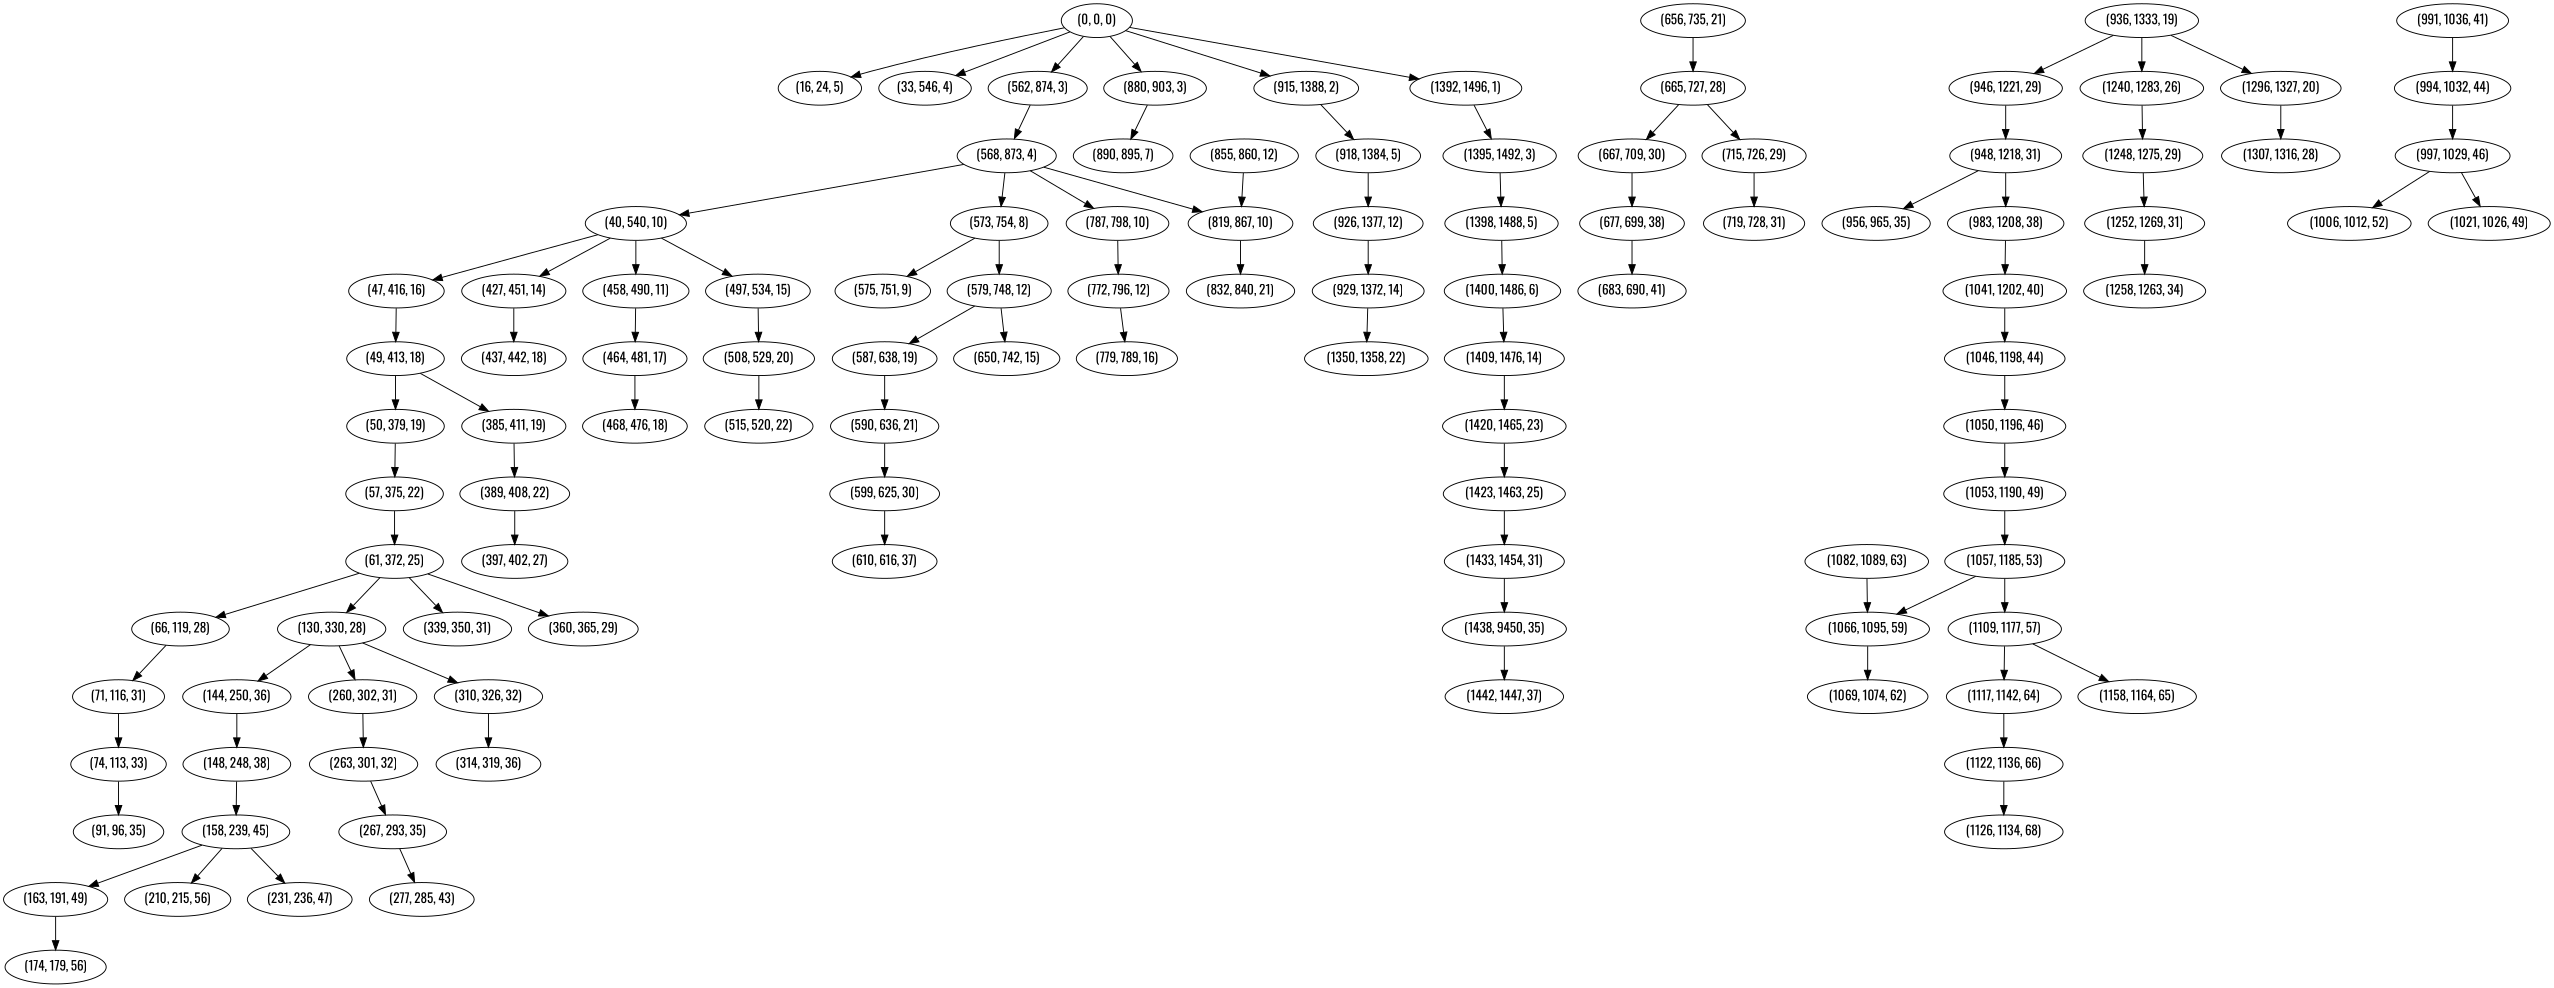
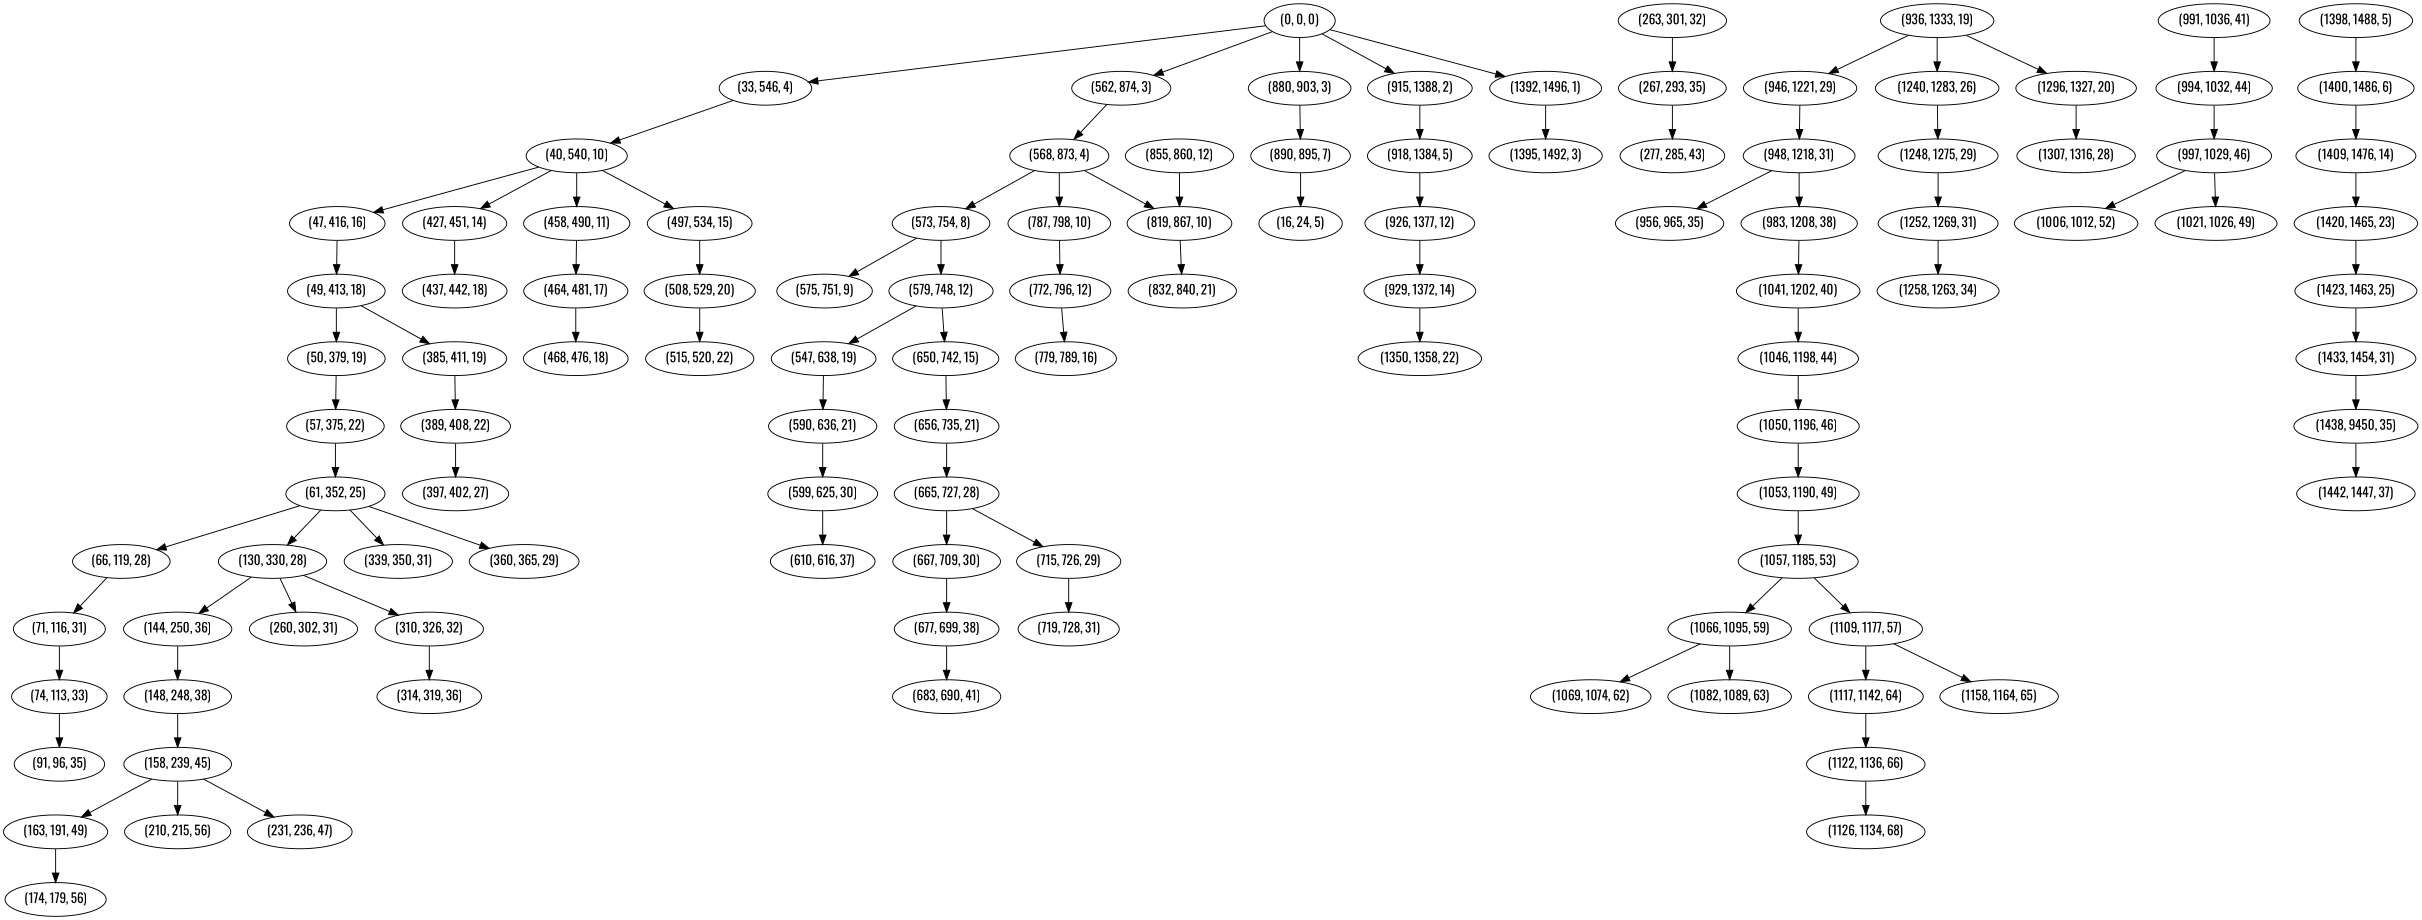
  digraph {
    fontname=Oswald
    node [fontname=Oswald]
    edge [fontname=Oswald]
    "(0, 0, 0)"
    "(16, 24, 5)"
    "(33, 546, 4)"
    "(562, 874, 3)"
    "(880, 903, 3)"
    "(915, 1388, 2)"
    "(1392, 1496, 1)"
    "(40, 540, 10)"
    "(568, 873, 4)"
    "(890, 895, 7)"
    "(918, 1384, 5)"
    "(1395, 1492, 3)"
    "(47, 416, 16)"
    "(427, 451, 14)"
    "(458, 490, 11)"
    "(497, 534, 15)"
    "(49, 413, 18)"
    "(437, 442, 18)"
    "(464, 481, 17)"
    "(508, 529, 20)"
    "(50, 379, 19)"
    "(385, 411, 19)"
    "(57, 375, 22)"
    "(389, 408, 22)"
-   "(61, 372, 25)"
+   "(61, 372, 25)" [label="(61, 352, 25)"]
    "(66, 119, 28)"
    "(130, 330, 28)"
    "(339, 350, 31)"
    "(360, 365, 29)"
    "(71, 116, 31)"
    "(144, 250, 36)"
    "(260, 302, 31)"
    "(310, 326, 32)"
    "(74, 113, 33)"
    "(91, 96, 35)"
    "(148, 248, 38)"
    "(263, 301, 32)"
    "(314, 319, 36)"
    "(158, 239, 45)"
    "(163, 191, 49)"
    "(210, 215, 56)"
    "(231, 236, 47)"
    "(174, 179, 56)"
    "(267, 293, 35)"
    "(277, 285, 43)"
    "(397, 402, 27)"
    "(468, 476, 18)"
    "(515, 520, 22)"
    "(573, 754, 8)"
    n50 [label="(787, 798, 10)"]
    "(819, 867, 10)"
    "(575, 751, 9)"
    "(579, 748, 12)"
    "(772, 796, 12)"
    "(832, 840, 21)"
-   "(587, 638, 19)"
+   "(587, 638, 19)" [label="(547, 638, 19)"]
    "(650, 742, 15)"
    "(590, 636, 21)"
    "(656, 735, 21)"
    "(599, 625, 30)"
    "(610, 616, 37)"
    "(665, 727, 28)"
    "(667, 709, 30)"
    "(715, 726, 29)"
    "(677, 699, 38)"
    n66 [label="(719, 728, 31)"]
    "(683, 690, 41)"
    "(779, 789, 16)"
    "(855, 860, 12)"
    "(926, 1377, 12)"
    "(929, 1372, 14)"
    "(1350, 1358, 22)"
    "(936, 1333, 19)"
    "(946, 1221, 29)"
    "(1240, 1283, 26)"
    "(1296, 1327, 20)"
    "(948, 1218, 31)"
    "(1248, 1275, 29)"
    "(1307, 1316, 28)"
    "(956, 965, 35)"
    "(983, 1208, 38)"
    "(1041, 1202, 40)"
    "(991, 1036, 41)"
    "(994, 1032, 44)"
    "(1046, 1198, 44)"
    "(997, 1029, 46)"
    "(1006, 1012, 52)"
    "(1021, 1026, 49)"
    "(1050, 1196, 46)"
    "(1053, 1190, 49)"
    "(1057, 1185, 53)"
    "(1066, 1095, 59)"
    "(1109, 1177, 57)"
    "(1069, 1074, 62)"
    "(1082, 1089, 63)"
    "(1117, 1142, 64)"
    "(1158, 1164, 65)"
    "(1122, 1136, 66)"
    "(1126, 1134, 68)"
    "(1252, 1269, 31)"
    "(1258, 1263, 34)"
    "(1398, 1488, 5)"
    "(1400, 1486, 6)"
    "(1409, 1476, 14)"
    "(1420, 1465, 23)"
    "(1423, 1463, 25)"
    "(1433, 1454, 31)"
    n108 [label="(1438, 9450, 35)"]
    "(1442, 1447, 37)"
-   "(0, 0, 0)" -> "(16, 24, 5)"
+   "(890, 895, 7)" -> "(16, 24, 5)"
    "(0, 0, 0)" -> "(33, 546, 4)"
    "(0, 0, 0)" -> "(562, 874, 3)"
    "(0, 0, 0)" -> "(880, 903, 3)"
    "(0, 0, 0)" -> "(915, 1388, 2)"
    "(0, 0, 0)" -> "(1392, 1496, 1)"
-   "(568, 873, 4)" -> "(40, 540, 10)"
+   "(33, 546, 4)" -> "(40, 540, 10)"
    "(562, 874, 3)" -> "(568, 873, 4)"
    "(880, 903, 3)" -> "(890, 895, 7)"
    "(915, 1388, 2)" -> "(918, 1384, 5)"
    "(1392, 1496, 1)" -> "(1395, 1492, 3)"
    "(40, 540, 10)" -> "(47, 416, 16)"
    "(40, 540, 10)" -> "(427, 451, 14)"
    "(40, 540, 10)" -> "(458, 490, 11)"
    "(40, 540, 10)" -> "(497, 534, 15)"
    "(568, 873, 4)" -> "(573, 754, 8)"
    "(568, 873, 4)" -> n50
    "(568, 873, 4)" -> "(819, 867, 10)"
    "(918, 1384, 5)" -> "(926, 1377, 12)"
-   "(1395, 1492, 3)" -> "(1398, 1488, 5)"
    "(47, 416, 16)" -> "(49, 413, 18)"
    "(427, 451, 14)" -> "(437, 442, 18)"
    "(458, 490, 11)" -> "(464, 481, 17)"
    "(497, 534, 15)" -> "(508, 529, 20)"
    "(49, 413, 18)" -> "(50, 379, 19)"
    "(49, 413, 18)" -> "(385, 411, 19)"
    "(464, 481, 17)" -> "(468, 476, 18)"
    "(508, 529, 20)" -> "(515, 520, 22)"
    "(50, 379, 19)" -> "(57, 375, 22)"
    "(385, 411, 19)" -> "(389, 408, 22)"
    "(57, 375, 22)" -> "(61, 372, 25)"
    "(389, 408, 22)" -> "(397, 402, 27)"
    "(61, 372, 25)" -> "(66, 119, 28)"
    "(61, 372, 25)" -> "(130, 330, 28)"
    "(61, 372, 25)" -> "(339, 350, 31)"
    "(61, 372, 25)" -> "(360, 365, 29)"
    "(66, 119, 28)" -> "(71, 116, 31)"
    "(130, 330, 28)" -> "(144, 250, 36)"
    "(130, 330, 28)" -> "(260, 302, 31)"
    "(130, 330, 28)" -> "(310, 326, 32)"
    "(71, 116, 31)" -> "(74, 113, 33)"
    "(144, 250, 36)" -> "(148, 248, 38)"
-   "(260, 302, 31)" -> "(263, 301, 32)"
    "(310, 326, 32)" -> "(314, 319, 36)"
    "(74, 113, 33)" -> "(91, 96, 35)"
    "(148, 248, 38)" -> "(158, 239, 45)"
    "(263, 301, 32)" -> "(267, 293, 35)"
    "(158, 239, 45)" -> "(163, 191, 49)"
    "(158, 239, 45)" -> "(210, 215, 56)"
    "(158, 239, 45)" -> "(231, 236, 47)"
    "(163, 191, 49)" -> "(174, 179, 56)"
    "(267, 293, 35)" -> "(277, 285, 43)"
    "(573, 754, 8)" -> "(575, 751, 9)"
    "(573, 754, 8)" -> "(579, 748, 12)"
    n50 -> "(772, 796, 12)"
    "(819, 867, 10)" -> "(832, 840, 21)"
    "(579, 748, 12)" -> "(587, 638, 19)"
    "(579, 748, 12)" -> "(650, 742, 15)"
    "(772, 796, 12)" -> "(779, 789, 16)"
    "(587, 638, 19)" -> "(590, 636, 21)"
+   "(650, 742, 15)" -> "(656, 735, 21)"
    "(590, 636, 21)" -> "(599, 625, 30)"
    "(656, 735, 21)" -> "(665, 727, 28)"
    "(599, 625, 30)" -> "(610, 616, 37)"
    "(665, 727, 28)" -> "(667, 709, 30)"
    "(665, 727, 28)" -> "(715, 726, 29)"
    "(667, 709, 30)" -> "(677, 699, 38)"
    "(715, 726, 29)" -> n66
    "(677, 699, 38)" -> "(683, 690, 41)"
    "(855, 860, 12)" -> "(819, 867, 10)"
    "(926, 1377, 12)" -> "(929, 1372, 14)"
    "(929, 1372, 14)" -> "(1350, 1358, 22)"
    "(936, 1333, 19)" -> "(946, 1221, 29)"
    "(936, 1333, 19)" -> "(1240, 1283, 26)"
    "(936, 1333, 19)" -> "(1296, 1327, 20)"
    "(946, 1221, 29)" -> "(948, 1218, 31)"
    "(1240, 1283, 26)" -> "(1248, 1275, 29)"
    "(1296, 1327, 20)" -> "(1307, 1316, 28)"
    "(948, 1218, 31)" -> "(956, 965, 35)"
    "(948, 1218, 31)" -> "(983, 1208, 38)"
    "(1248, 1275, 29)" -> "(1252, 1269, 31)"
    "(983, 1208, 38)" -> "(1041, 1202, 40)"
    "(1041, 1202, 40)" -> "(1046, 1198, 44)"
    "(991, 1036, 41)" -> "(994, 1032, 44)"
    "(994, 1032, 44)" -> "(997, 1029, 46)"
    "(1046, 1198, 44)" -> "(1050, 1196, 46)"
    "(997, 1029, 46)" -> "(1006, 1012, 52)"
    "(997, 1029, 46)" -> "(1021, 1026, 49)"
    "(1050, 1196, 46)" -> "(1053, 1190, 49)"
    "(1053, 1190, 49)" -> "(1057, 1185, 53)"
    "(1057, 1185, 53)" -> "(1066, 1095, 59)"
    "(1057, 1185, 53)" -> "(1109, 1177, 57)"
    "(1066, 1095, 59)" -> "(1069, 1074, 62)"
-   "(1082, 1089, 63)" -> "(1066, 1095, 59)"
+   "(1066, 1095, 59)" -> "(1082, 1089, 63)"
    "(1109, 1177, 57)" -> "(1117, 1142, 64)"
    "(1109, 1177, 57)" -> "(1158, 1164, 65)"
    "(1117, 1142, 64)" -> "(1122, 1136, 66)"
    "(1122, 1136, 66)" -> "(1126, 1134, 68)"
    "(1252, 1269, 31)" -> "(1258, 1263, 34)"
    "(1398, 1488, 5)" -> "(1400, 1486, 6)"
    "(1400, 1486, 6)" -> "(1409, 1476, 14)"
    "(1409, 1476, 14)" -> "(1420, 1465, 23)"
    "(1420, 1465, 23)" -> "(1423, 1463, 25)"
    "(1423, 1463, 25)" -> "(1433, 1454, 31)"
    "(1433, 1454, 31)" -> n108
    n108 -> "(1442, 1447, 37)"
  }
